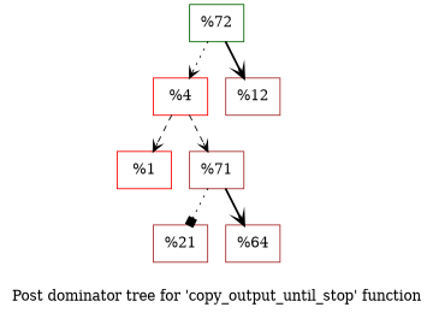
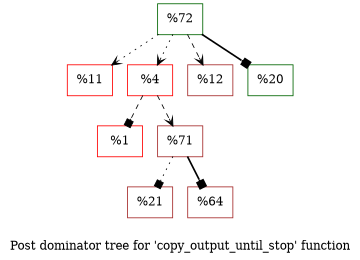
  digraph {
    label="Post dominator tree for 'copy_output_until_stop' function"
    node [color=brown shape=record]
    edge [arrowhead=vee style=dotted]
    n1 [color=darkgreen label="{%72}"]
+   n2 [color=red label="{%11}"]
    n3 [color=red label="{%4}"]
    n4 [label="{%12}"]
+   n5 [color=darkgreen label="{%20}"]
    n6 [color=red label="{%1}"]
    n7 [label="{%71}"]
    n8 [label="{%21}"]
    n9 [label="{%64}"]
+   n1 -> n2
    n1 -> n3
-   n1 -> n4 [style=bold]
-   n3 -> n6 [style=dashed]
+   n1 -> n4 [style=dashed]
+   n1 -> n5 [arrowhead=box style=bold]
+   n3 -> n6 [arrowhead=box style=dashed]
    n3 -> n7 [style=dashed]
    n7 -> n8 [arrowhead=box]
-   n7 -> n9 [style=bold]
+   n7 -> n9 [arrowhead=box style=bold]
  }
